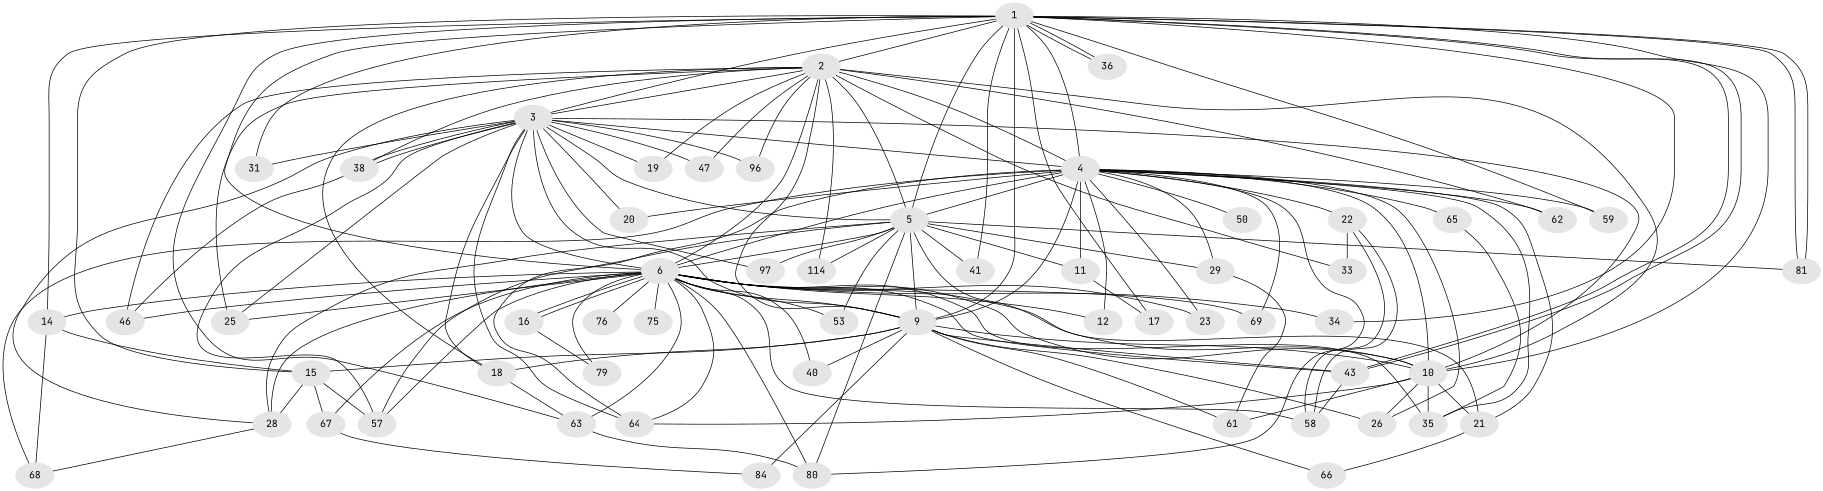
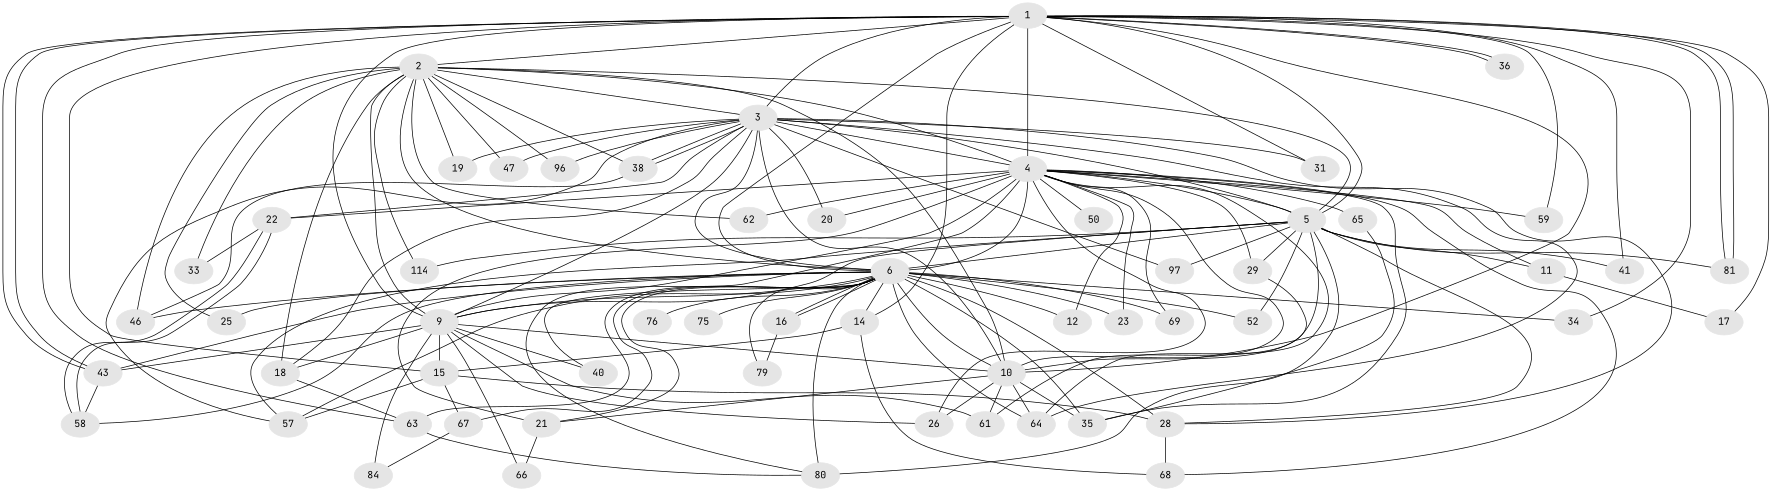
  graph {
    fontname="JetBrains Mono"
    node [color=gray90 fontname="JetBrains Mono" style=filled]
    edge [fontname="JetBrains Mono"]
    2 [super="+77"]
    3
    4 [super="+7+85"]
    5 [super="+42"]
    6 [super="+8"]
    9 [super="+103+110+55+53+56+32+48+24+44"]
    10 [super="+49+13+88"]
    18
    19
    25
    33
    38 [super="+93+86"]
    46 [super="+71+87"]
    47
    62 [super="+72"]
    96
    114
    1
    14
    15 [super="+27"]
    17
    31
    34
    36
    41
    43 [super="+78+89"]
    59
    63 [super="+104"]
    81 [super="+112"]
    20
    22 [super="+37"]
    28 [super="+98+91"]
    57 [super="+99+106"]
    64 [super="+74"]
    97
    35 [super="+92"]
    11
    12
    21 [super="+94"]
    23 [super="+73"]
    26 [super="+54"]
    29
    50
    65
    68
    69
    80 [super="+115"]
-   52 [label=53]
+   52
    76
    16
    40 [super="+111"]
    58 [super="+60"]
    67
    75
    79
    61
    66
    84 [super="+90"]
    2 -- 3
    2 -- 4 [weight=2]
    2 -- 5
    2 -- 6 [weight=2]
    2 -- 9 [weight=2]
    2 -- 10
    2 -- 18
    2 -- 19
    2 -- 25
    2 -- 33
    2 -- 38
    2 -- 46
    2 -- 47
    2 -- 62 [weight=2]
    2 -- 96
    2 -- 114
    3 -- 4 [weight=2]
    3 -- 5
    3 -- 6 [weight=2]
    3 -- 9 [weight=2]
    3 -- 10
    3 -- 18
    3 -- 19
    3 -- 38
    3 -- 38
    3 -- 47
    3 -- 96
    3 -- 31
    3 -- 20
-   3 -- 25
+   3 -- 22
    3 -- 28
    3 -- 57
    3 -- 64
    3 -- 97
    4 -- 5 [weight=3]
    4 -- 6 [weight=5]
    4 -- 9 [weight=5]
    4 -- 10 [weight=3]
    4 -- 62 [weight=2]
    4 -- 59
    4 -- 20
    4 -- 22 [weight=2]
    4 -- 64
    4 -- 35
    4 -- 11
    4 -- 12
    4 -- 21
    4 -- 23 [weight=2]
    4 -- 26
    4 -- 29
    4 -- 50 [weight=2]
    4 -- 65 [weight=2]
    4 -- 68
    4 -- 69
    4 -- 80
    5 -- 6 [weight=3]
    5 -- 9
    5 -- 10 [weight=2]
    5 -- 114
    5 -- 41
    5 -- 81
    5 -- 28
    5 -- 57
    5 -- 97
    5 -- 11
    5 -- 29
    5 -- 80
    5 -- 52
    6 -- 9 [weight=5]
    6 -- 10 [weight=3]
    6 -- 25
    6 -- 46 [weight=2]
    6 -- 14 [weight=2]
    6 -- 34
    6 -- 43
    6 -- 63
    6 -- 28 [weight=3]
    6 -- 57
    6 -- 64
    6 -- 35
    6 -- 12
    6 -- 21
    6 -- 23
    6 -- 69 [weight=2]
    6 -- 80 [weight=2]
    6 -- 52
    6 -- 76
    6 -- 16
    6 -- 16
    6 -- 40 [weight=2]
    6 -- 58
    6 -- 67
    6 -- 75 [weight=2]
    6 -- 79
    9 -- 10
    9 -- 18
    9 -- 15 [weight=2]
    9 -- 43
    9 -- 26
    9 -- 40
    9 -- 61
    9 -- 66
    9 -- 84 [weight=2]
    10 -- 64
    10 -- 35
    10 -- 21
    10 -- 26
    10 -- 61
    18 -- 63
    38 -- 46
    1 -- 2
    1 -- 3
    1 -- 4 [weight=2]
    1 -- 5
    1 -- 6 [weight=2]
    1 -- 9 [weight=3]
    1 -- 10
    1 -- 14
    1 -- 15
    1 -- 17
    1 -- 31
    1 -- 34
    1 -- 36
    1 -- 36
    1 -- 41
    1 -- 43
    1 -- 43
    1 -- 59
    1 -- 63
    1 -- 81
    1 -- 81
    14 -- 15
    14 -- 68
    15 -- 28
    15 -- 57
    15 -- 67
    43 -- 58
    63 -- 80
    22 -- 33
    22 -- 58
    22 -- 58
    28 -- 68
    11 -- 17
    21 -- 66
    29 -- 61
    65 -- 35
    16 -- 79
    67 -- 84
  }
